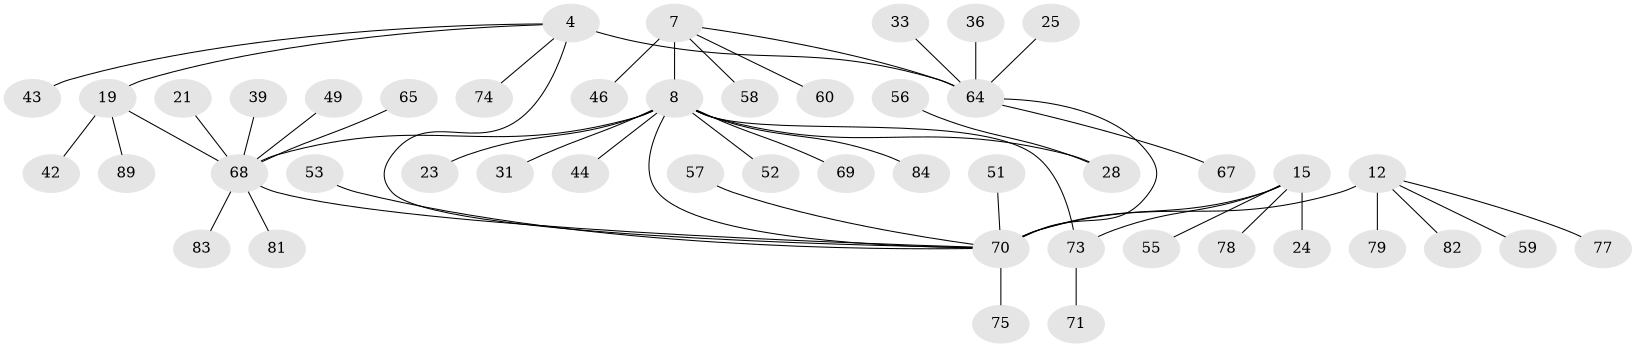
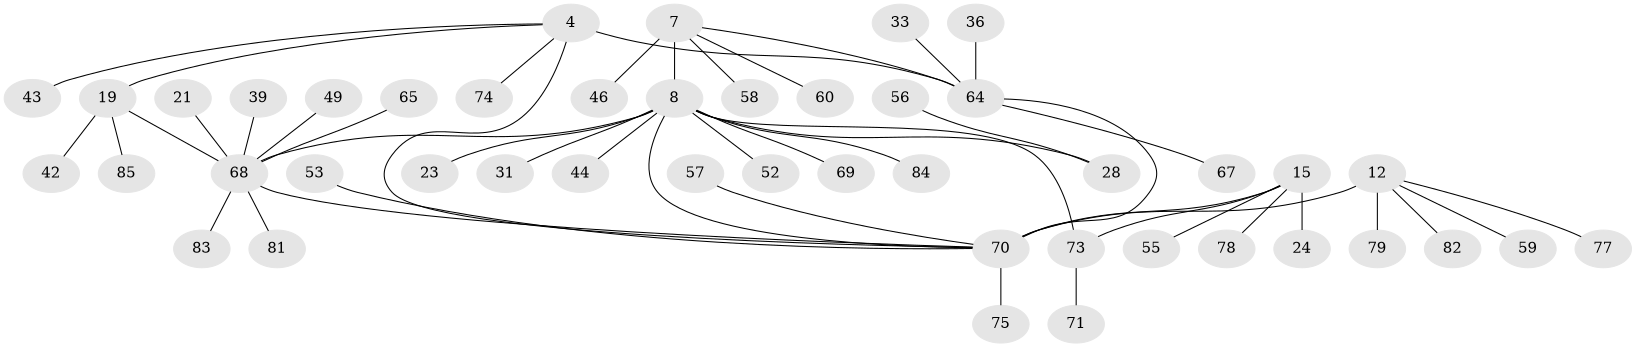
  graph {
    node [color=gray90 style=filled]
    4 [super="+1"]
    19 [super="+17"]
    43
    64 [super="+3"]
    70 [super="+35+66"]
    74
    68 [super="+18+20"]
    42
-   85 [label=89]
+   85
    67
    75 [super="+72"]
    7 [super="+6"]
    8 [super="+5"]
    46
    58 [super="+54"]
    60
    23
    28
    31
    44
    52
    69
    73
    84
    81 [super="+80"]
    83 [super="+45"]
    71
    12 [super="+11"]
    59
    77
    79
    82
    15 [super="+13"]
    24
    55
    78
    21
-   25
    33
    36
    39
    49
-   51
    53
    56
    57 [super="+22"]
    65
    4 -- 19
    4 -- 43
    4 -- 64 [weight=4]
    4 -- 70
    4 -- 74
    19 -- 68 [weight=4]
    19 -- 42
    19 -- 85
    64 -- 70 [weight=2]
    64 -- 67
    70 -- 75
    68 -- 70 [weight=2]
    68 -- 81
    68 -- 83
    7 -- 64
    7 -- 8 [weight=4]
    7 -- 46
    7 -- 58
    7 -- 60
    8 -- 70 [weight=2]
    8 -- 68 [weight=2]
    8 -- 23
    8 -- 28
    8 -- 31
    8 -- 44
    8 -- 52
    8 -- 69
    8 -- 73
    8 -- 84
    73 -- 71
    12 -- 70 [weight=4]
    12 -- 59
    12 -- 77
    12 -- 79
    12 -- 82
    15 -- 70 [weight=5]
    15 -- 73
    15 -- 24
    15 -- 55
    15 -- 78
    21 -- 68
-   25 -- 64
    33 -- 64
    36 -- 64
    39 -- 68
    49 -- 68
-   51 -- 70
    53 -- 70
    56 -- 28
    57 -- 70 [weight=2]
    65 -- 68
  }
